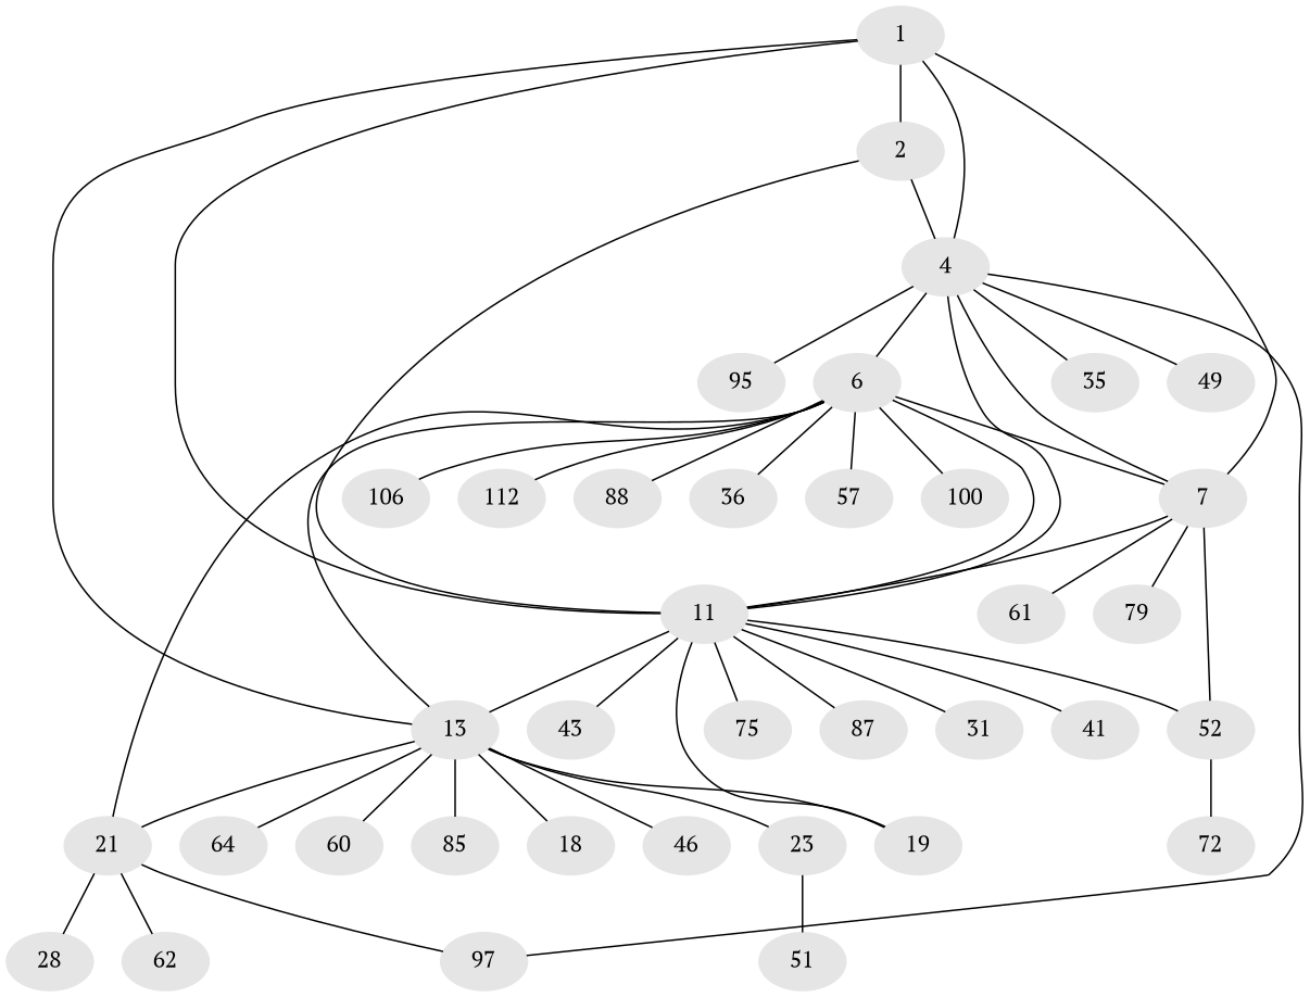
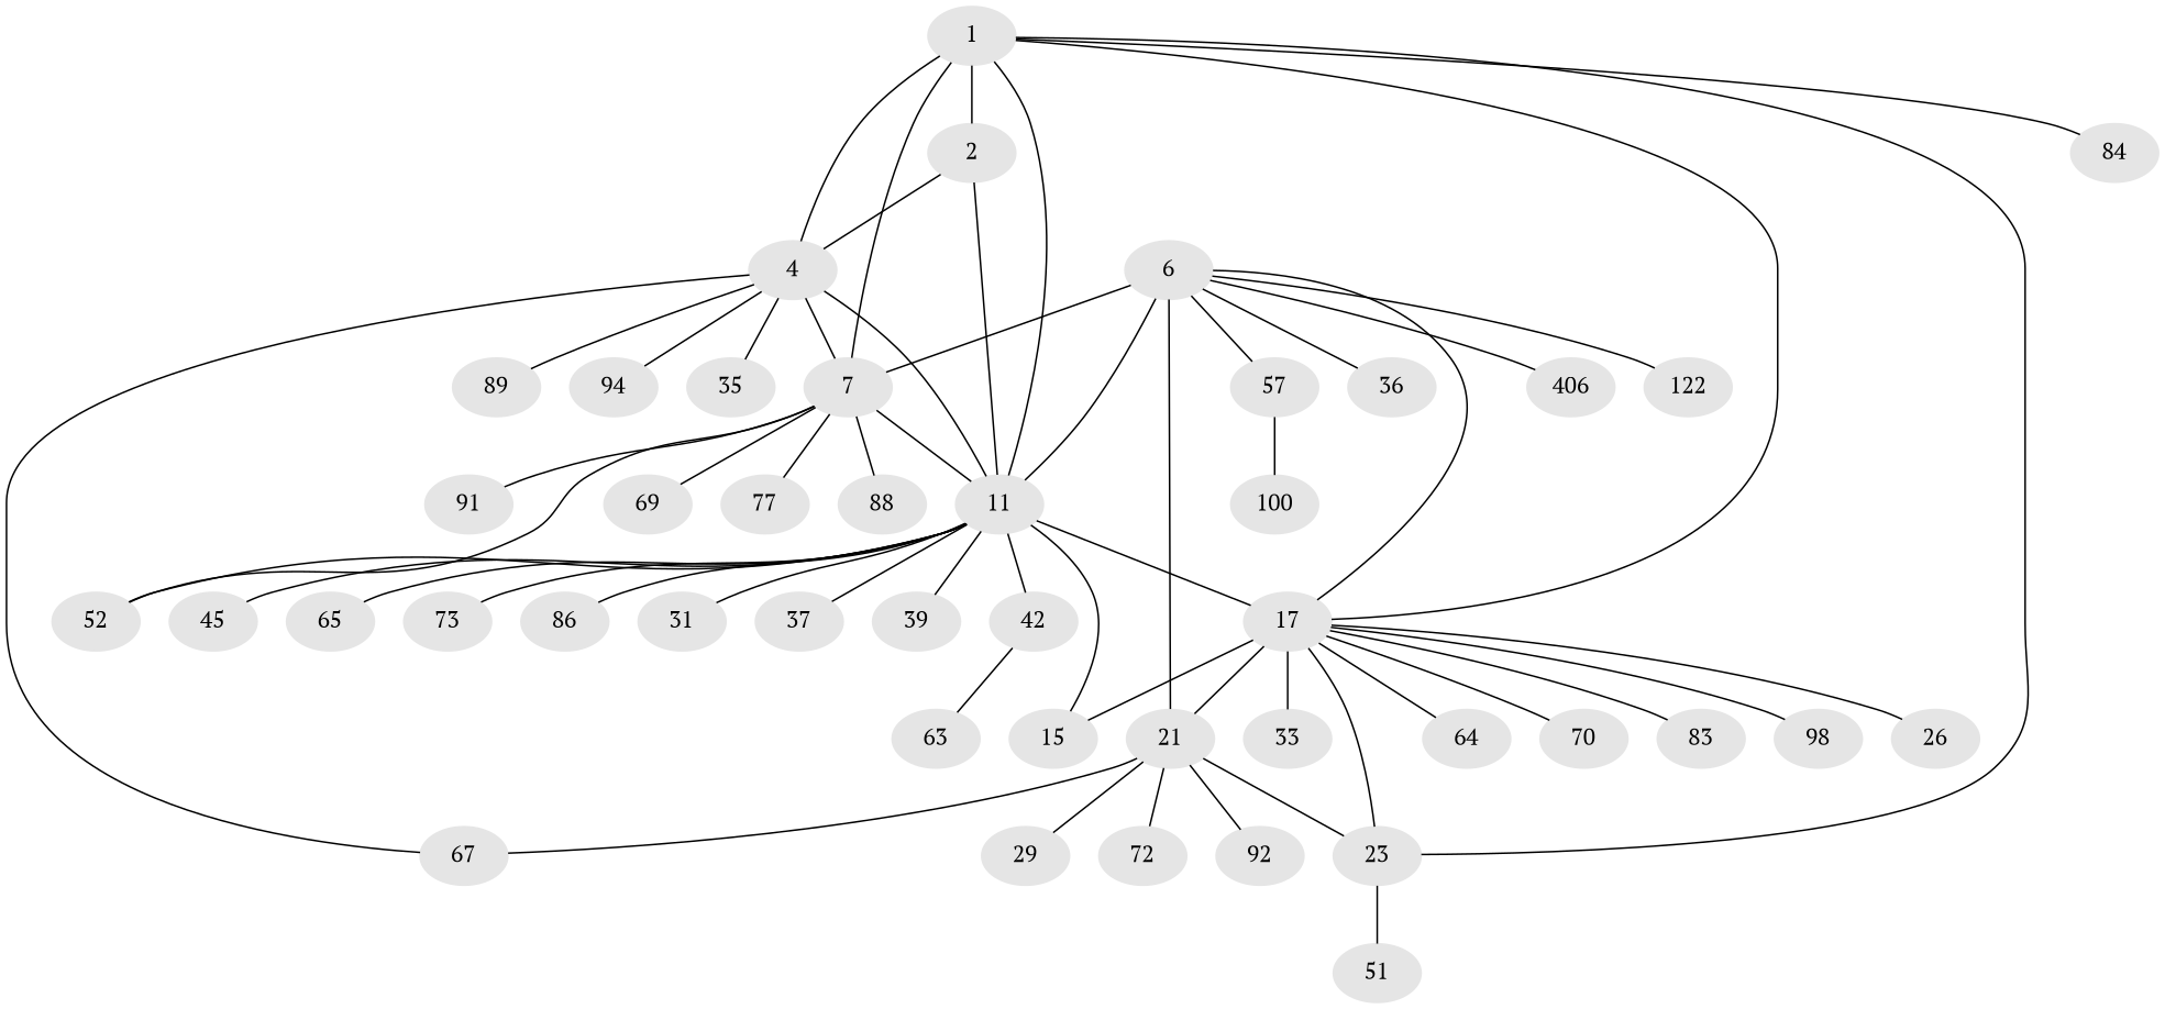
  graph {
    fontname="PT Serif"
    node [color=gray90 fontname="PT Serif" style=filled]
    edge [fontname="PT Serif"]
    1 [super="+25"]
    2 [super="+3+5+44+105+76"]
    4
    7 [super="+8+9"]
    11 [super="+13+101+15+47+12+14"]
-   17 [super="+24+78+20+38+18+71" label=13]
+   17 [super="+24+78+20+38+18+71"]
    23 [super="+53+94"]
+   84
    6 [super="+10+55"]
    35
-   49
-   67 [super="+108" label=97]
-   95
+   49 [label=89]
+   67 [super="+108"]
+   95 [label=94]
    52
-   69 [label=61]
-   77 [label=79]
+   69
+   77
    88
-   19 [super="+66"]
+   91
+   19 [super="+66" label=15]
    31 [super="+109+48"]
-   41 [super="+56+113"]
-   43
-   75
-   87 [super="+93+102"]
+   37
+   39
+   41 [super="+56+113" label=42]
+   43 [label=45]
+   65
+   75 [label=73]
+   87 [super="+93+102" label=86]
    21 [super="+22+74"]
-   26 [label=46]
+   26
+   33 [super="+86"]
    64
-   70 [label=60]
-   85
-   98 [label=18]
-   28
+   70
+   85 [label=83]
+   98
+   28 [label=29]
    72
-   92 [label=62]
+   92
    51 [super="+81+83"]
    36
    57
    100
-   106
-   112
+   106 [label=406]
+   112 [label=122]
+   63 [super="+80"]
    1 -- 2 [weight=3]
    1 -- 4
    1 -- 7 [weight=2]
    1 -- 11
    1 -- 17 [weight=2]
+   1 -- 23
+   1 -- 84
    2 -- 4 [weight=3]
    2 -- 11
    4 -- 7
    4 -- 11
-   4 -- 6
    4 -- 35
    4 -- 49
    4 -- 67
    4 -- 95
    7 -- 11
    7 -- 52
    7 -- 69
    7 -- 77
-   6 -- 88
+   7 -- 88
+   7 -- 91
    11 -- 17 [weight=4]
    11 -- 52
    11 -- 19
    11 -- 31
+   11 -- 37
+   11 -- 39
    11 -- 41
    11 -- 43
+   11 -- 65
    11 -- 75
    11 -- 87
    17 -- 23
    17 -- 19 [weight=3]
    17 -- 21 [weight=2]
    17 -- 26
+   17 -- 33
    17 -- 64
    17 -- 70
    17 -- 85
    17 -- 98
    23 -- 51
    6 -- 7 [weight=6]
    6 -- 11
    6 -- 17
    6 -- 21 [weight=2]
    6 -- 36
    6 -- 57
-   6 -- 100
+   57 -- 100
    6 -- 106
    6 -- 112
+   41 -- 63
+   21 -- 23 [weight=2]
    21 -- 67
    21 -- 28
-   52 -- 72
+   21 -- 72
    21 -- 92
  }
